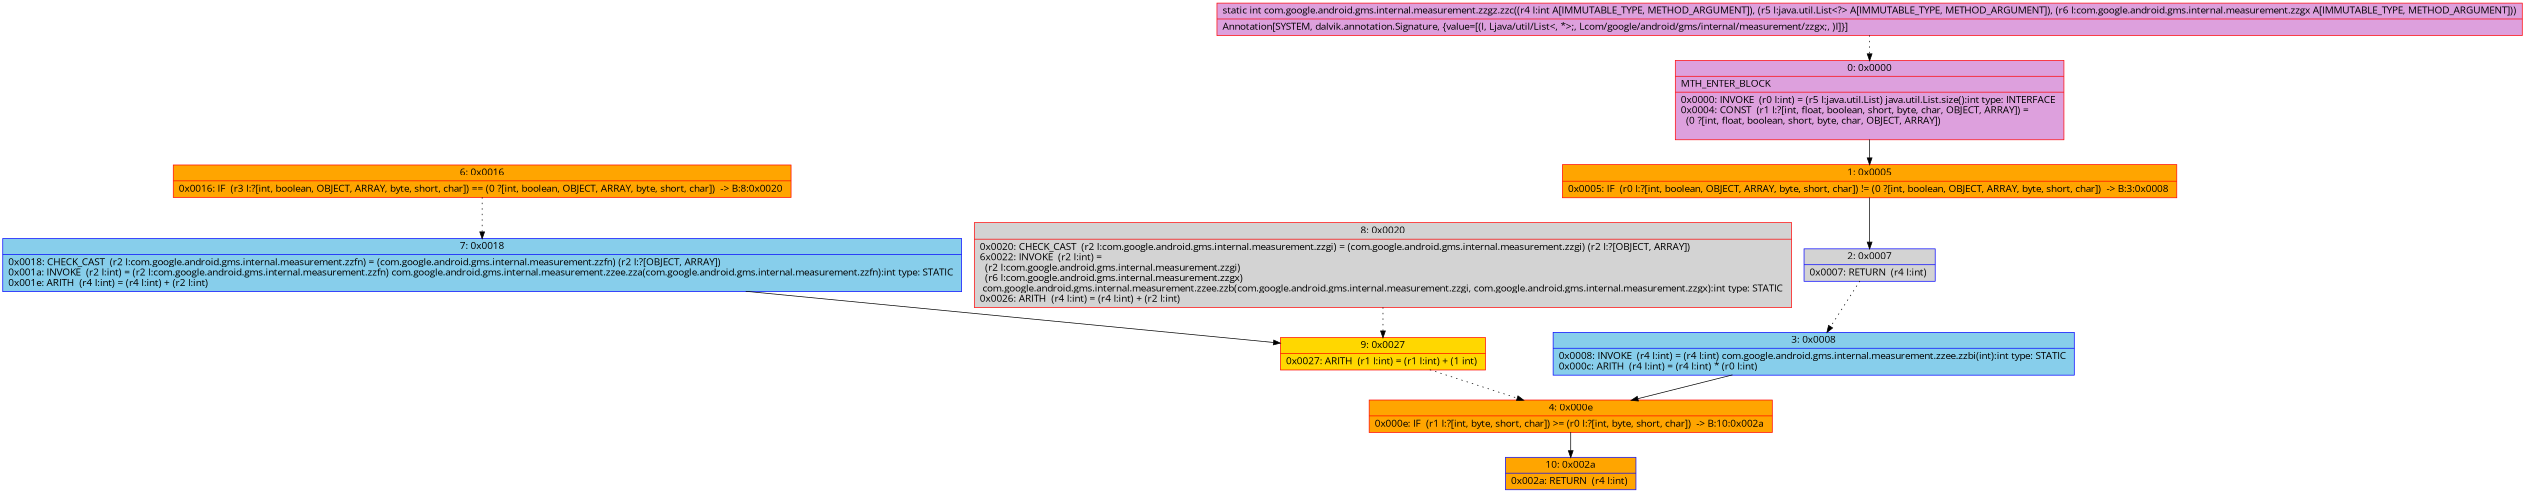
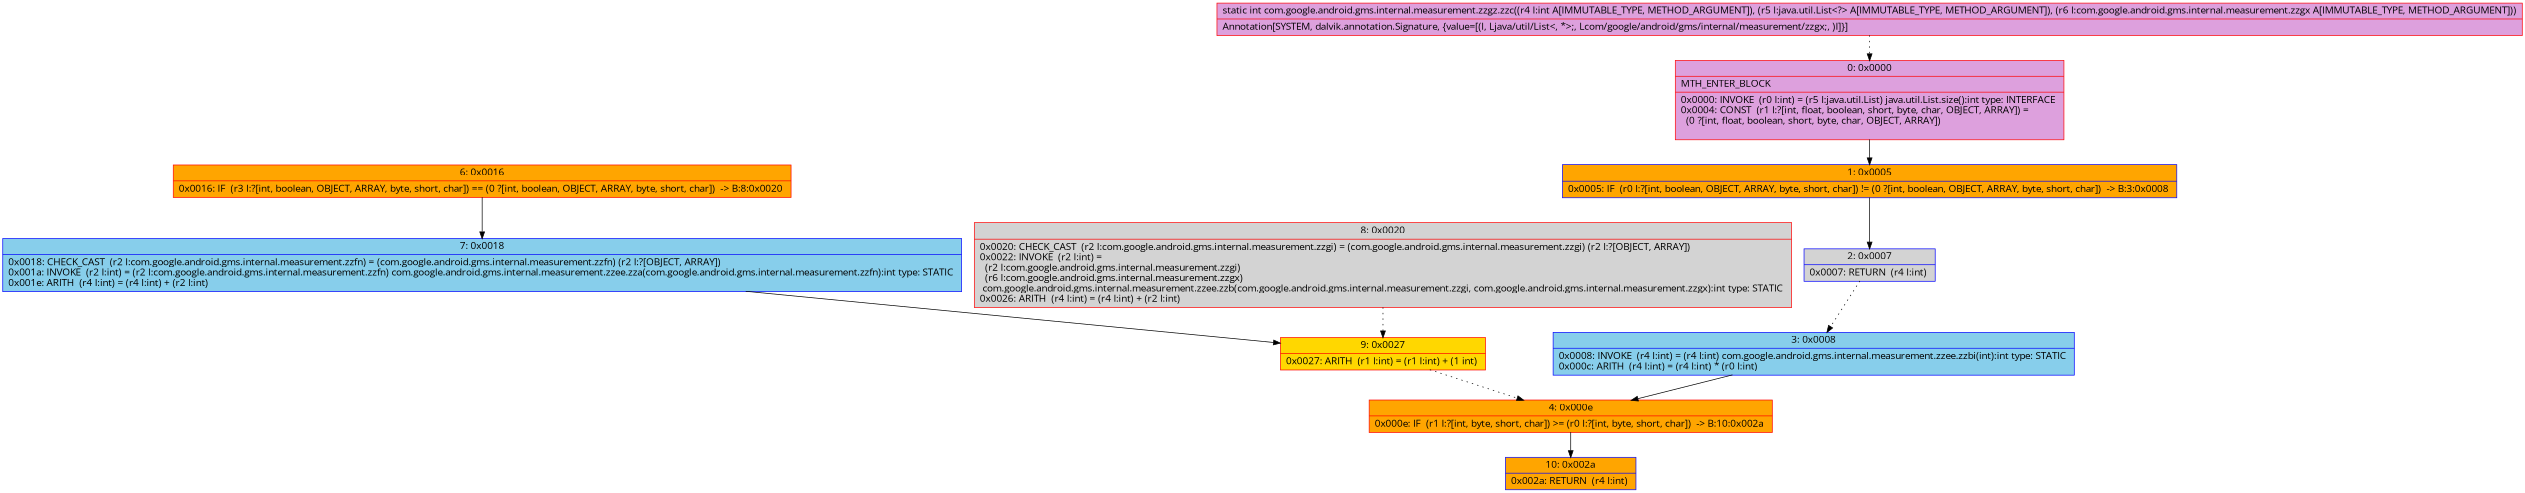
  digraph {
    fontname="Open Sans"
    node [color=red fillcolor=orange fontname="Open Sans" shape=record style=filled]
    edge [fontname="Open Sans" style=solid]
    n1 [fillcolor=plum label="{0\:\ 0x0000|MTH_ENTER_BLOCK\l|0x0000: INVOKE  (r0 I:int) = (r5 I:java.util.List) java.util.List.size():int type: INTERFACE \l0x0004: CONST  (r1 I:?[int, float, boolean, short, byte, char, OBJECT, ARRAY]) = \l  (0 ?[int, float, boolean, short, byte, char, OBJECT, ARRAY])\l \l}"]
-   n2 [label="{1\:\ 0x0005|0x0005: IF  (r0 I:?[int, boolean, OBJECT, ARRAY, byte, short, char]) != (0 ?[int, boolean, OBJECT, ARRAY, byte, short, char])  \-\> B:3:0x0008 \l}"]
+   n2 [color=blue label="{1\:\ 0x0005|0x0005: IF  (r0 I:?[int, boolean, OBJECT, ARRAY, byte, short, char]) != (0 ?[int, boolean, OBJECT, ARRAY, byte, short, char])  \-\> B:3:0x0008 \l}"]
    n3 [color=blue fillcolor=lightgrey label="{2\:\ 0x0007|0x0007: RETURN  (r4 I:int) \l}"]
    n4 [color=blue fillcolor=skyblue label="{3\:\ 0x0008|0x0008: INVOKE  (r4 I:int) = (r4 I:int) com.google.android.gms.internal.measurement.zzee.zzbi(int):int type: STATIC \l0x000c: ARITH  (r4 I:int) = (r4 I:int) * (r0 I:int) \l}"]
    n5 [label="{4\:\ 0x000e|0x000e: IF  (r1 I:?[int, byte, short, char]) \>= (r0 I:?[int, byte, short, char])  \-\> B:10:0x002a \l}"]
    n6 [color=blue label="{10\:\ 0x002a|0x002a: RETURN  (r4 I:int) \l}"]
    n7 [label="{6\:\ 0x0016|0x0016: IF  (r3 I:?[int, boolean, OBJECT, ARRAY, byte, short, char]) == (0 ?[int, boolean, OBJECT, ARRAY, byte, short, char])  \-\> B:8:0x0020 \l}"]
    n8 [color=blue fillcolor=skyblue label="{7\:\ 0x0018|0x0018: CHECK_CAST  (r2 I:com.google.android.gms.internal.measurement.zzfn) = (com.google.android.gms.internal.measurement.zzfn) (r2 I:?[OBJECT, ARRAY]) \l0x001a: INVOKE  (r2 I:int) = (r2 I:com.google.android.gms.internal.measurement.zzfn) com.google.android.gms.internal.measurement.zzee.zza(com.google.android.gms.internal.measurement.zzfn):int type: STATIC \l0x001e: ARITH  (r4 I:int) = (r4 I:int) + (r2 I:int) \l}"]
    n9 [fillcolor=gold label="{9\:\ 0x0027|0x0027: ARITH  (r1 I:int) = (r1 I:int) + (1 int) \l}"]
-   n10 [fillcolor=lightgrey label="{8\:\ 0x0020|0x0020: CHECK_CAST  (r2 I:com.google.android.gms.internal.measurement.zzgi) = (com.google.android.gms.internal.measurement.zzgi) (r2 I:?[OBJECT, ARRAY]) \l6x0022: INVOKE  (r2 I:int) = \l  (r2 I:com.google.android.gms.internal.measurement.zzgi)\l  (r6 I:com.google.android.gms.internal.measurement.zzgx)\l com.google.android.gms.internal.measurement.zzee.zzb(com.google.android.gms.internal.measurement.zzgi, com.google.android.gms.internal.measurement.zzgx):int type: STATIC \l0x0026: ARITH  (r4 I:int) = (r4 I:int) + (r2 I:int) \l}"]
+   n10 [fillcolor=lightgrey label="{8\:\ 0x0020|0x0020: CHECK_CAST  (r2 I:com.google.android.gms.internal.measurement.zzgi) = (com.google.android.gms.internal.measurement.zzgi) (r2 I:?[OBJECT, ARRAY]) \l0x0022: INVOKE  (r2 I:int) = \l  (r2 I:com.google.android.gms.internal.measurement.zzgi)\l  (r6 I:com.google.android.gms.internal.measurement.zzgx)\l com.google.android.gms.internal.measurement.zzee.zzb(com.google.android.gms.internal.measurement.zzgi, com.google.android.gms.internal.measurement.zzgx):int type: STATIC \l0x0026: ARITH  (r4 I:int) = (r4 I:int) + (r2 I:int) \l}"]
    n11 [fillcolor=plum label="{static int com.google.android.gms.internal.measurement.zzgz.zzc((r4 I:int A[IMMUTABLE_TYPE, METHOD_ARGUMENT]), (r5 I:java.util.List\<?\> A[IMMUTABLE_TYPE, METHOD_ARGUMENT]), (r6 I:com.google.android.gms.internal.measurement.zzgx A[IMMUTABLE_TYPE, METHOD_ARGUMENT]))  | Annotation[SYSTEM, dalvik.annotation.Signature, \{value=[(I, Ljava\/util\/List\<, *\>;, Lcom\/google\/android\/gms\/internal\/measurement\/zzgx;, )I]\}]\l}"]
    n1 -> n2
    n2 -> n3
    n3 -> n4 [style=dotted]
    n4 -> n5
    n5 -> n6
-   n7 -> n8 [style=dotted]
+   n7 -> n8
    n8 -> n9
    n9 -> n5 [style=dotted]
    n10 -> n9 [style=dotted]
    n11 -> n1 [style=dotted]
  }
